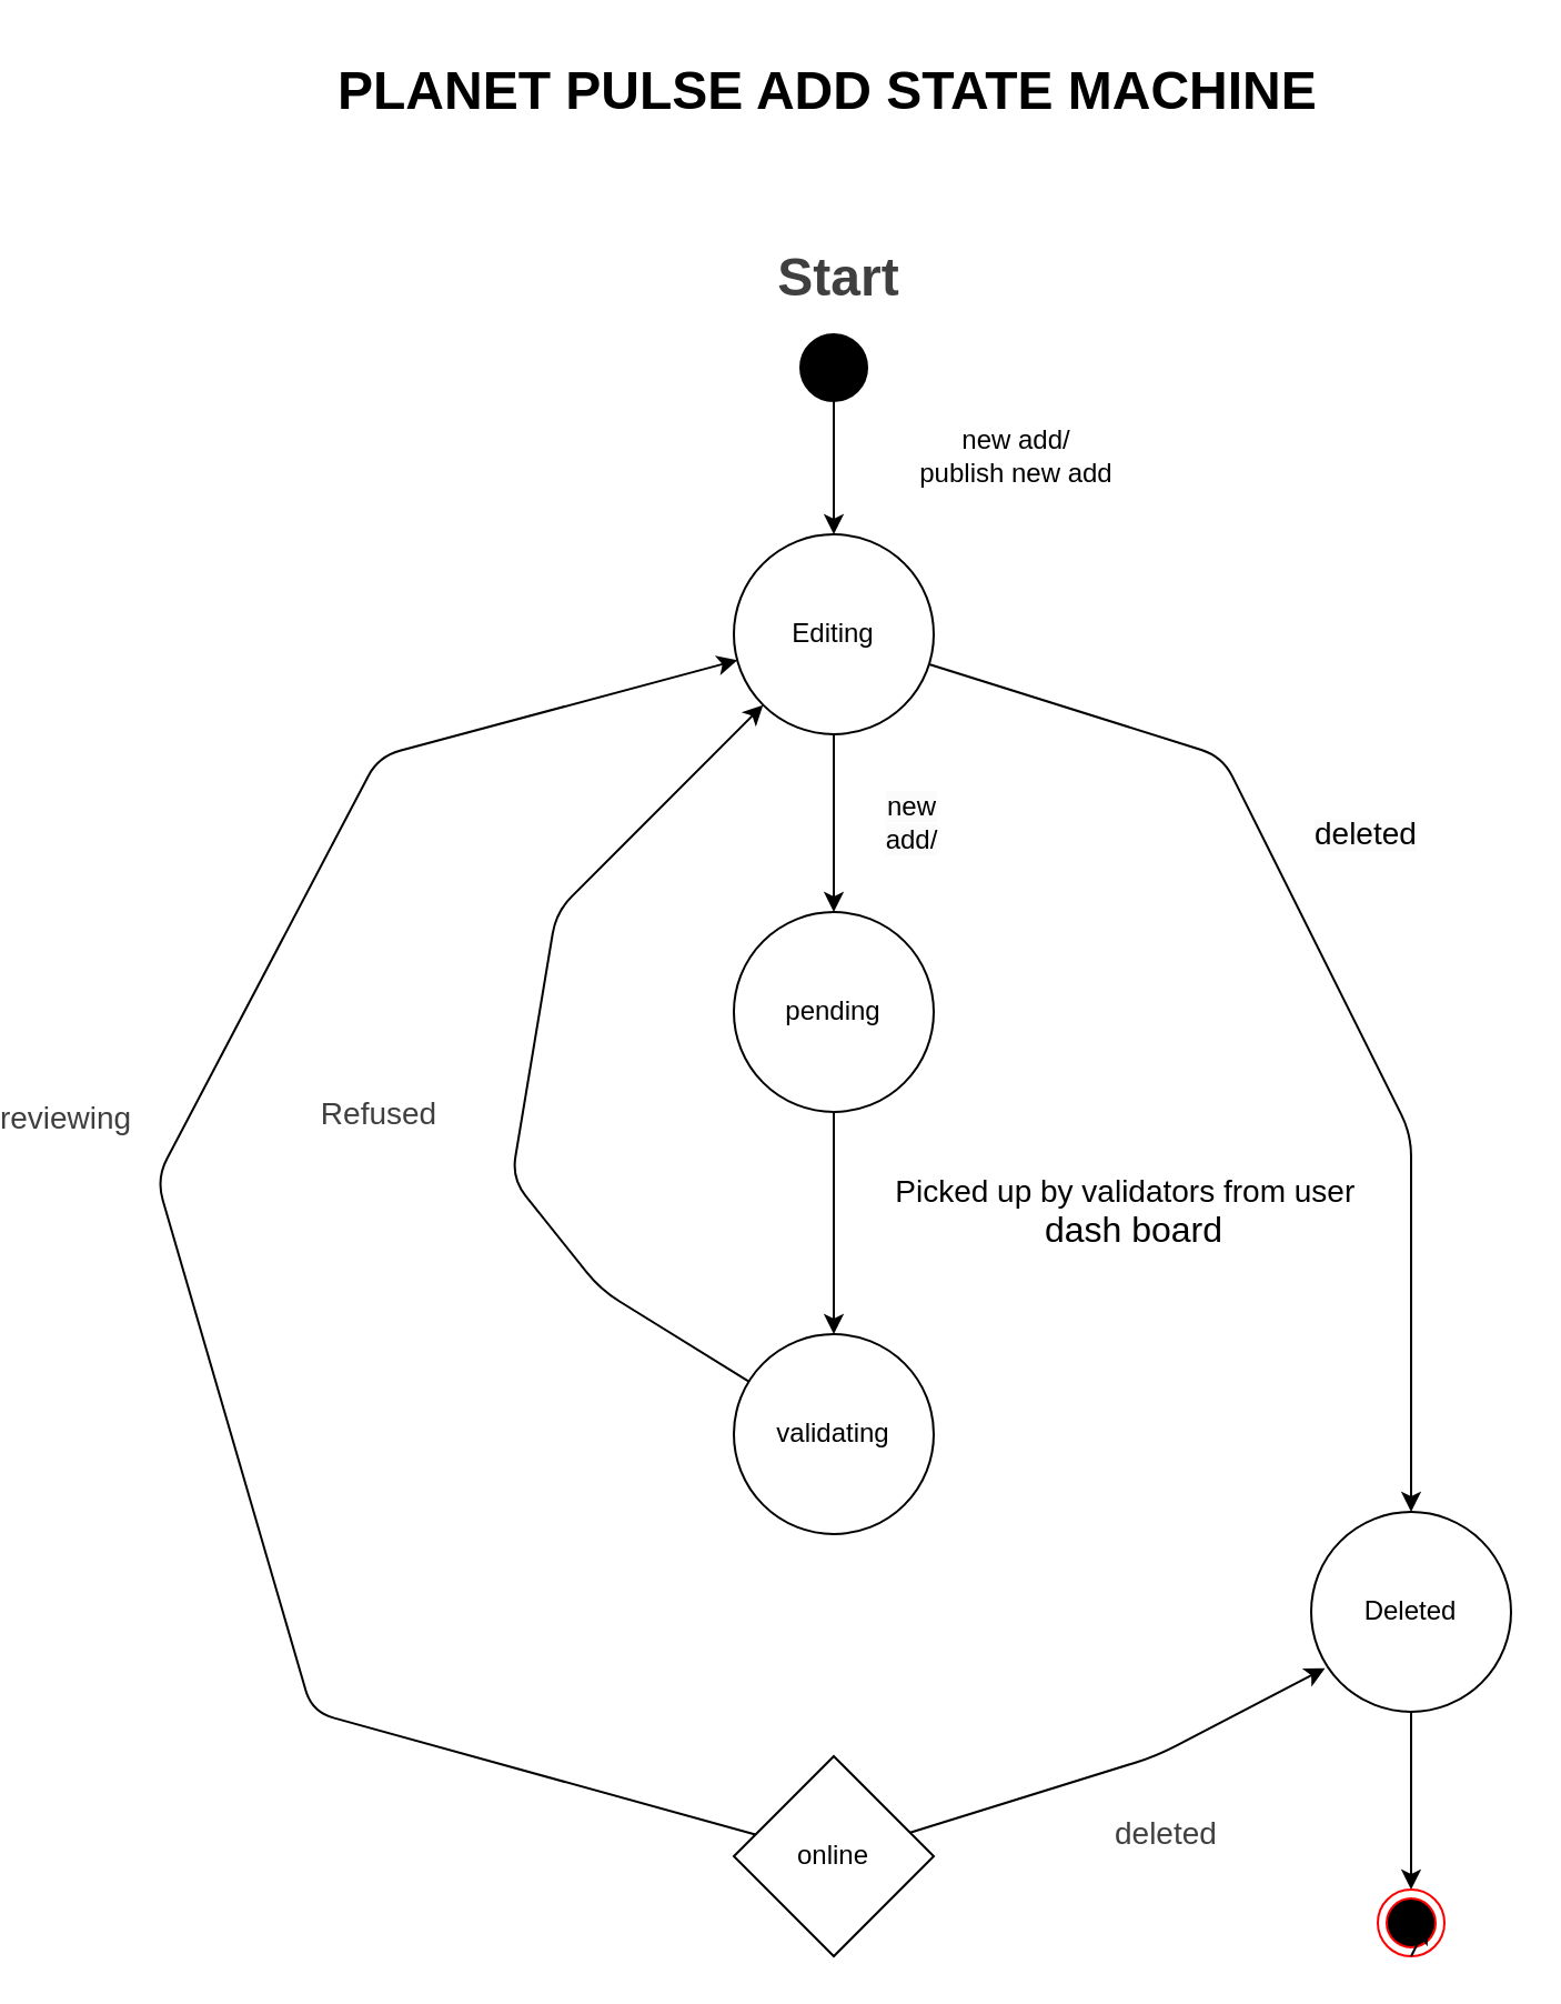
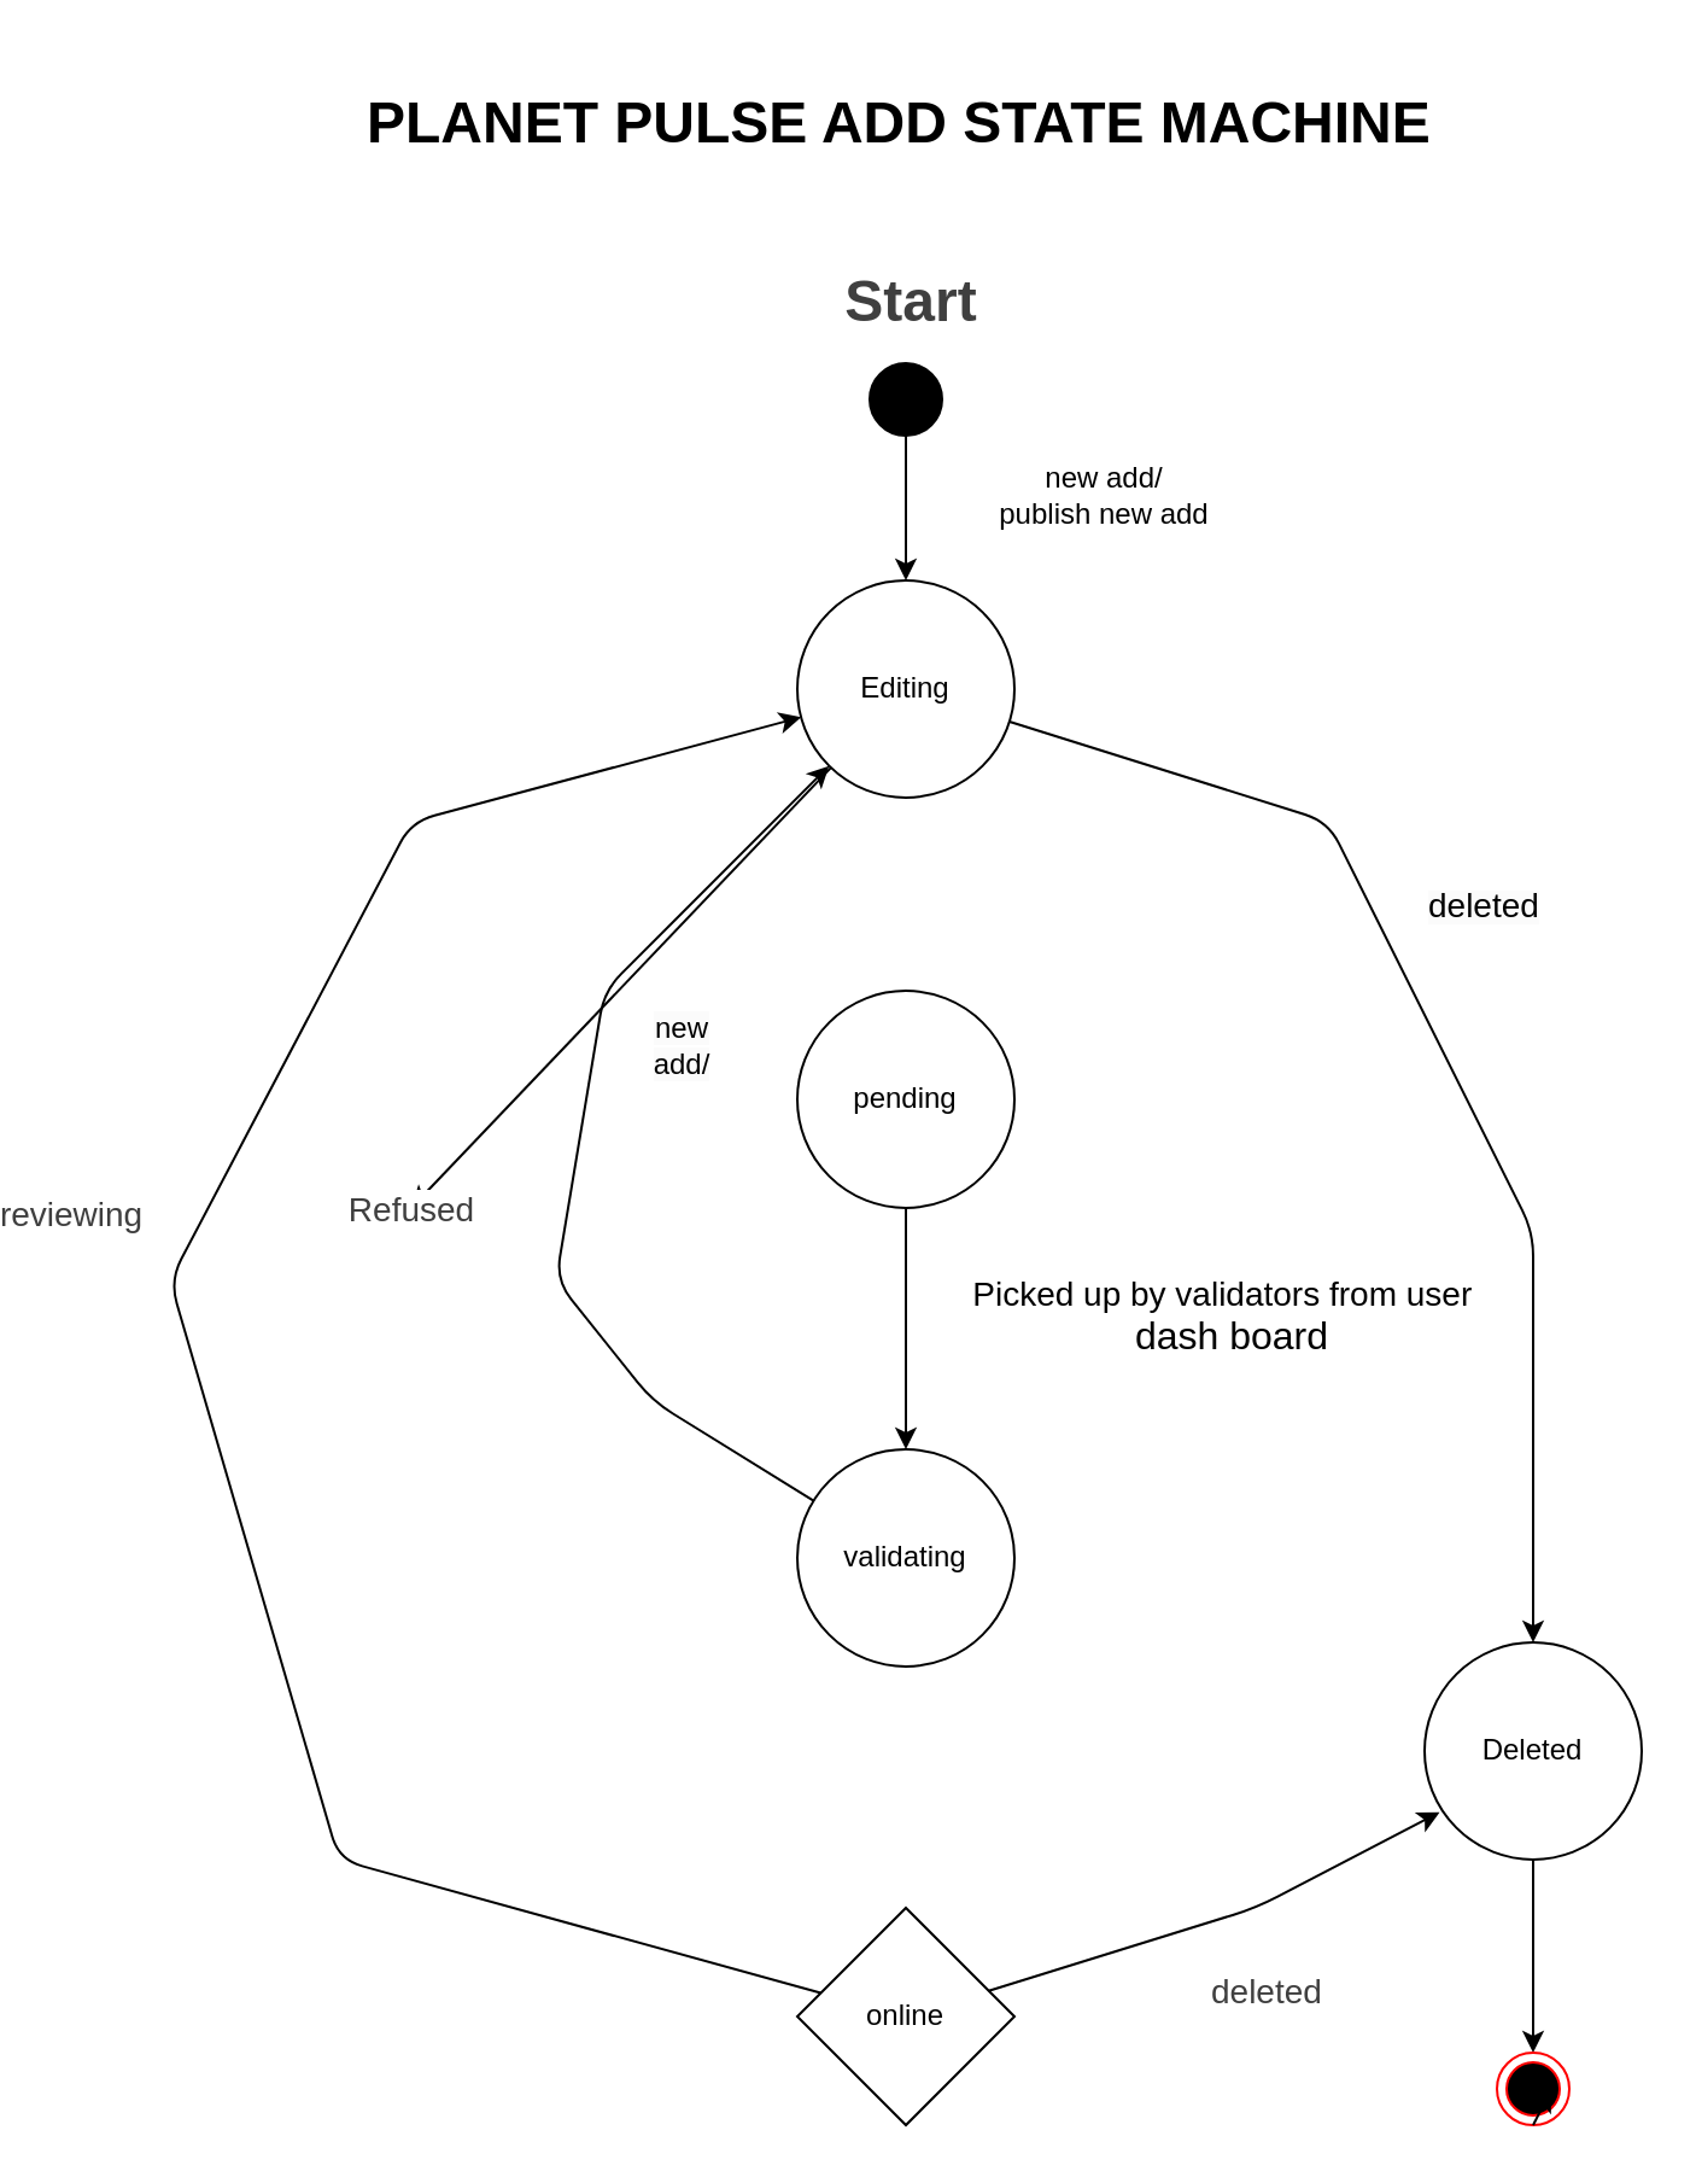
  <mxCell id="0" />
  <mxCell id="1" parent="0" />
  <mxCell id="2" value="" style="edgeStyle=none;html=1;" edge="1" parent="1" source="3" target="5"><mxGeometry relative="1" as="geometry"><mxPoint x="325" y="230" as="targetPoint" /></mxGeometry></mxCell>
  <mxCell id="3" value="" style="ellipse;fillColor=strokeColor;html=1;" vertex="1" parent="1"><mxGeometry x="310" y="150" width="30" height="30" as="geometry" /></mxCell>
- <mxCell id="4" value="&lt;meta charset=&quot;utf-8&quot;&gt;&lt;span style=&quot;color: rgb(0, 0, 0); font-family: Helvetica; font-size: 12px; font-style: normal; font-variant-ligatures: normal; font-variant-caps: normal; font-weight: 400; letter-spacing: normal; orphans: 2; text-align: center; text-indent: 0px; text-transform: none; widows: 2; word-spacing: 0px; -webkit-text-stroke-width: 0px; white-space: normal; background-color: rgb(251, 251, 251); text-decoration-thickness: initial; text-decoration-style: initial; text-decoration-color: initial; display: inline !important; float: none;&quot;&gt;new add/&lt;/span&gt;&lt;br class=&quot;Apple-interchange-newline&quot;&gt;" style="edgeStyle=none;html=1;" edge="1" parent="1" source="5" target="9"><mxGeometry y="35" relative="1" as="geometry"><mxPoint as="offset" /></mxGeometry></mxCell>
+ <mxCell id="4" value="&lt;meta charset=&quot;utf-8&quot;&gt;&lt;span style=&quot;color: rgb(0, 0, 0); font-family: Helvetica; font-size: 12px; font-style: normal; font-variant-ligatures: normal; font-variant-caps: normal; font-weight: 400; letter-spacing: normal; orphans: 2; text-align: center; text-indent: 0px; text-transform: none; widows: 2; word-spacing: 0px; -webkit-text-stroke-width: 0px; white-space: normal; background-color: rgb(251, 251, 251); text-decoration-thickness: initial; text-decoration-style: initial; text-decoration-color: initial; display: inline !important; float: none;&quot;&gt;new add/&lt;/span&gt;&lt;br class=&quot;Apple-interchange-newline&quot;&gt;" style="edgeStyle=none;html=1;" edge="1" parent="1" source="5" target="23"><mxGeometry y="35" relative="1" as="geometry"><mxPoint as="offset" /></mxGeometry></mxCell>
  <mxCell id="5" value="Editing" style="ellipse;whiteSpace=wrap;html=1;aspect=fixed;" vertex="1" parent="1"><mxGeometry x="280" y="240" width="90" height="90" as="geometry" /></mxCell>
  <mxCell id="6" value="&lt;b style=&quot;scrollbar-color: light-dark(#e2e2e2, #4b4b4b)&lt;br/&gt;&#09;&#09;&#09;&#09;&#09;light-dark(#fbfbfb, var(--dark-panel-color)); font-size: 24px; color: rgb(63, 63, 63);&quot;&gt;Start&lt;/b&gt;" style="text;html=1;align=center;verticalAlign=middle;whiteSpace=wrap;rounded=0;" vertex="1" parent="1"><mxGeometry x="295" y="110" width="65" height="30" as="geometry" /></mxCell>
  <mxCell id="7" value="new add/&lt;div&gt;publish new add&lt;/div&gt;" style="text;html=1;align=center;verticalAlign=middle;whiteSpace=wrap;rounded=0;" vertex="1" parent="1"><mxGeometry x="340" y="190" width="135" height="30" as="geometry" /></mxCell>
  <mxCell id="8" value="" style="edgeStyle=none;html=1;" edge="1" parent="1" source="9" target="12"><mxGeometry relative="1" as="geometry" /></mxCell>
  <mxCell id="9" value="pending" style="ellipse;whiteSpace=wrap;html=1;aspect=fixed;" vertex="1" parent="1"><mxGeometry x="280" y="410" width="90" height="90" as="geometry" /></mxCell>
- <mxCell id="10" value="&lt;h1 style=&quot;margin-top: 0px;&quot;&gt;PLANET PULSE ADD STATE MACHINE&lt;/h1&gt;" style="text;html=1;whiteSpace=wrap;overflow=hidden;rounded=0;" vertex="1" parent="1"><mxGeometry x="100" y="20" width="480" height="50" as="geometry" /></mxCell>
+ <mxCell id="10" value="&lt;h1 style=&quot;margin-top: 0px;&quot;&gt;PLANET PULSE ADD STATE MACHINE&lt;/h1&gt;" style="text;html=1;whiteSpace=wrap;overflow=hidden;rounded=0;" vertex="1" parent="1"><mxGeometry x="100" y="30" width="480" height="50" as="geometry" /></mxCell>
  <mxCell id="11" style="edgeStyle=none;html=1;" edge="1" parent="1" source="12" target="5"><mxGeometry relative="1" as="geometry"><Array as="points"><mxPoint x="220" y="580" /><mxPoint x="180" y="530" /><mxPoint x="200" y="410" /></Array></mxGeometry></mxCell>
  <mxCell id="12" value="validating" style="ellipse;whiteSpace=wrap;html=1;aspect=fixed;" vertex="1" parent="1"><mxGeometry x="280" y="600" width="90" height="90" as="geometry" /></mxCell>
  <mxCell id="13" style="edgeStyle=none;html=1;" edge="1" parent="1" source="15" target="5"><mxGeometry relative="1" as="geometry"><mxPoint x="150" y="600" as="targetPoint" /><Array as="points"><mxPoint x="90" y="770" /><mxPoint x="20" y="530" /><mxPoint x="120" y="340" /></Array></mxGeometry></mxCell>
  <mxCell id="14" value="&lt;span style=&quot;color: rgb(63, 63, 63); font-size: 14px;&quot;&gt;reviewing&lt;/span&gt;" style="edgeLabel;html=1;align=center;verticalAlign=middle;resizable=0;points=[];" vertex="1" connectable="0" parent="13"><mxGeometry x="0.275" y="2" relative="1" as="geometry"><mxPoint x="-76" y="42" as="offset" /></mxGeometry></mxCell>
  <mxCell id="15" value="online" style="rhombus;whiteSpace=wrap;html=1;aspect=fixed;" vertex="1" parent="1"><mxGeometry x="280" y="790" width="90" height="90" as="geometry" /></mxCell>
  <mxCell id="16" style="edgeStyle=none;html=1;entryX=0.5;entryY=0;entryDx=0;entryDy=0;" edge="1" parent="1" source="17" target="19"><mxGeometry relative="1" as="geometry" /></mxCell>
  <mxCell id="17" value="Deleted" style="ellipse;whiteSpace=wrap;html=1;aspect=fixed;" vertex="1" parent="1"><mxGeometry x="540" y="680" width="90" height="90" as="geometry" /></mxCell>
  <mxCell id="18" style="edgeStyle=none;html=1;entryX=0.069;entryY=0.782;entryDx=0;entryDy=0;entryPerimeter=0;" edge="1" parent="1" source="15" target="17"><mxGeometry relative="1" as="geometry"><Array as="points"><mxPoint x="470" y="790" /></Array></mxGeometry></mxCell>
  <mxCell id="19" value="" style="ellipse;html=1;shape=endState;fillColor=#000000;strokeColor=#ff0000;" vertex="1" parent="1"><mxGeometry x="570" y="850" width="30" height="30" as="geometry" /></mxCell>
  <mxCell id="20" style="edgeStyle=none;html=1;exitX=0.5;exitY=1;exitDx=0;exitDy=0;entryX=0.75;entryY=0.512;entryDx=0;entryDy=0;entryPerimeter=0;" edge="1" parent="1" source="19" target="19"><mxGeometry relative="1" as="geometry" /></mxCell>
  <mxCell id="21" value="&lt;font style=&quot;scrollbar-color: light-dark(#e2e2e2, #4b4b4b)&lt;br/&gt;&#09;&#09;&#09;&#09;&#09;light-dark(#fbfbfb, var(--dark-panel-color)); font-size: 14px;&quot;&gt;Picked up by validators from user&amp;nbsp;&amp;nbsp;&lt;/font&gt;&lt;div style=&quot;scrollbar-color: light-dark(#e2e2e2, #4b4b4b)&lt;br/&gt;&#09;&#09;&#09;&#09;&#09;light-dark(#fbfbfb, var(--dark-panel-color));&quot;&gt;&lt;font style=&quot;scrollbar-color: light-dark(#e2e2e2, #4b4b4b)&lt;br/&gt;&#09;&#09;&#09;&#09;&#09;light-dark(#fbfbfb, var(--dark-panel-color));&quot; size=&quot;3&quot;&gt;dash board&lt;/font&gt;&lt;/div&gt;" style="text;html=1;align=center;verticalAlign=middle;resizable=0;points=[];autosize=1;strokeColor=none;fillColor=none;" vertex="1" parent="1"><mxGeometry x="340" y="520" width="240" height="50" as="geometry" /></mxCell>
  <mxCell id="22" value="&lt;span style=&quot;color: rgb(63, 63, 63); font-family: Helvetica; font-size: 14px; font-style: normal; font-variant-ligatures: normal; font-variant-caps: normal; font-weight: 400; letter-spacing: normal; orphans: 2; text-align: center; text-indent: 0px; text-transform: none; widows: 2; word-spacing: 0px; -webkit-text-stroke-width: 0px; white-space: nowrap; background-color: rgb(255, 255, 255); text-decoration-thickness: initial; text-decoration-style: initial; text-decoration-color: initial; float: none; display: inline !important;&quot;&gt;deleted&lt;/span&gt;" style="text;whiteSpace=wrap;html=1;" vertex="1" parent="1"><mxGeometry x="450" y="810" width="70" height="40" as="geometry" /></mxCell>
  <mxCell id="23" value="&lt;span style=&quot;color: rgb(63, 63, 63); font-size: 14px;&quot;&gt;Refused&lt;/span&gt;" style="edgeLabel;html=1;align=center;verticalAlign=middle;resizable=0;points=[];" vertex="1" connectable="0" parent="1"><mxGeometry x="119.998" y="500.004" as="geometry" /></mxCell>
  <mxCell id="24" style="edgeStyle=none;html=1;entryX=0.5;entryY=0;entryDx=0;entryDy=0;" edge="1" parent="1" source="5" target="17"><mxGeometry relative="1" as="geometry"><Array as="points"><mxPoint x="500" y="340" /><mxPoint x="585" y="510" /></Array></mxGeometry></mxCell>
  <mxCell id="25" value="&lt;span style=&quot;color: rgb(0, 0, 0); font-family: Helvetica; font-style: normal; font-variant-ligatures: normal; font-variant-caps: normal; font-weight: 400; letter-spacing: normal; orphans: 2; text-align: center; text-indent: 0px; text-transform: none; widows: 2; word-spacing: 0px; -webkit-text-stroke-width: 0px; white-space: normal; background-color: rgb(251, 251, 251); text-decoration-thickness: initial; text-decoration-style: initial; text-decoration-color: initial; float: none; display: inline !important;&quot;&gt;&lt;font style=&quot;font-size: 14px;&quot;&gt;deleted&lt;/font&gt;&lt;/span&gt;" style="text;whiteSpace=wrap;html=1;" vertex="1" parent="1"><mxGeometry x="540" y="360" width="50" height="40" as="geometry" /></mxCell>
